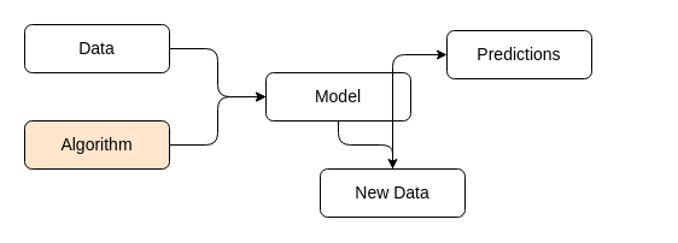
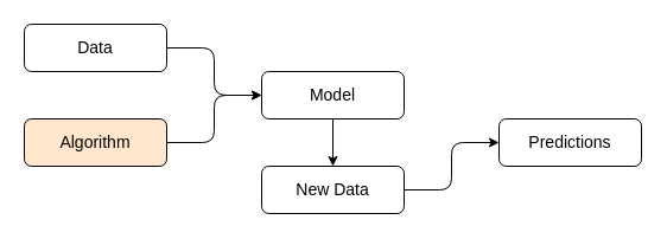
  <mxCell id="0" />
  <mxCell id="1" parent="0" />
  <mxCell id="2" style="edgeStyle=orthogonalEdgeStyle;rounded=1;orthogonalLoop=1;jettySize=auto;html=1;fontFamily=Arial;fontSize=14;" edge="1" parent="1" source="3" target="7"><mxGeometry relative="1" as="geometry" /></mxCell>
  <mxCell id="3" value="Data" style="rounded=1;whiteSpace=wrap;html=1;fontFamily=Arial;fontSize=14;" vertex="1" parent="1"><mxGeometry x="20" y="20" width="120" height="40" as="geometry" /></mxCell>
  <mxCell id="4" style="edgeStyle=orthogonalEdgeStyle;rounded=1;orthogonalLoop=1;jettySize=auto;html=1;fontFamily=Arial;fontSize=14;" edge="1" parent="1" source="5" target="7"><mxGeometry relative="1" as="geometry" /></mxCell>
  <mxCell id="5" value="Algorithm" style="rounded=1;whiteSpace=wrap;html=1;fontFamily=Arial;fontSize=14;fillColor=#ffe6cc;" vertex="1" parent="1"><mxGeometry x="20" y="100" width="120" height="40" as="geometry" /></mxCell>
  <mxCell id="6" style="edgeStyle=orthogonalEdgeStyle;rounded=1;orthogonalLoop=1;jettySize=auto;html=1;fontFamily=Arial;fontSize=14;" edge="1" parent="1" source="7" target="9"><mxGeometry relative="1" as="geometry" /></mxCell>
  <mxCell id="7" value="Model" style="rounded=1;whiteSpace=wrap;html=1;fontFamily=Arial;fontSize=14;" vertex="1" parent="1"><mxGeometry x="220" y="60" width="120" height="40" as="geometry" /></mxCell>
  <mxCell id="8" style="edgeStyle=orthogonalEdgeStyle;rounded=1;orthogonalLoop=1;jettySize=auto;html=1;entryX=0;entryY=0.5;entryDx=0;entryDy=0;fontFamily=Arial;fontSize=14;" edge="1" parent="1" source="9" target="10"><mxGeometry relative="1" as="geometry" /></mxCell>
- <mxCell id="9" value="New Data" style="rounded=1;whiteSpace=wrap;html=1;fontFamily=Arial;fontSize=14;" vertex="1" parent="1"><mxGeometry x="265" y="140" width="120" height="40" as="geometry" /></mxCell>
- <mxCell id="10" value="Predictions" style="rounded=1;whiteSpace=wrap;html=1;fontFamily=Arial;fontSize=14;" vertex="1" parent="1"><mxGeometry x="370" y="25" width="120" height="40" as="geometry" /></mxCell>
+ <mxCell id="9" value="New Data" style="rounded=1;whiteSpace=wrap;html=1;fontFamily=Arial;fontSize=14;" vertex="1" parent="1"><mxGeometry x="220" y="140" width="120" height="40" as="geometry" /></mxCell>
+ <mxCell id="10" value="Predictions" style="rounded=1;whiteSpace=wrap;html=1;fontFamily=Arial;fontSize=14;" vertex="1" parent="1"><mxGeometry x="420" y="100" width="120" height="40" as="geometry" /></mxCell>
